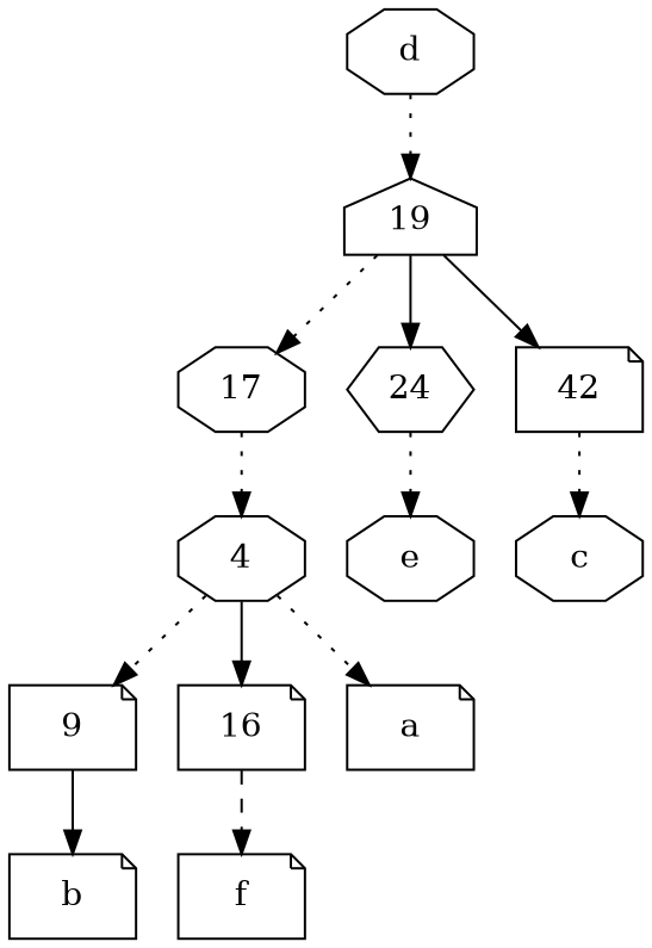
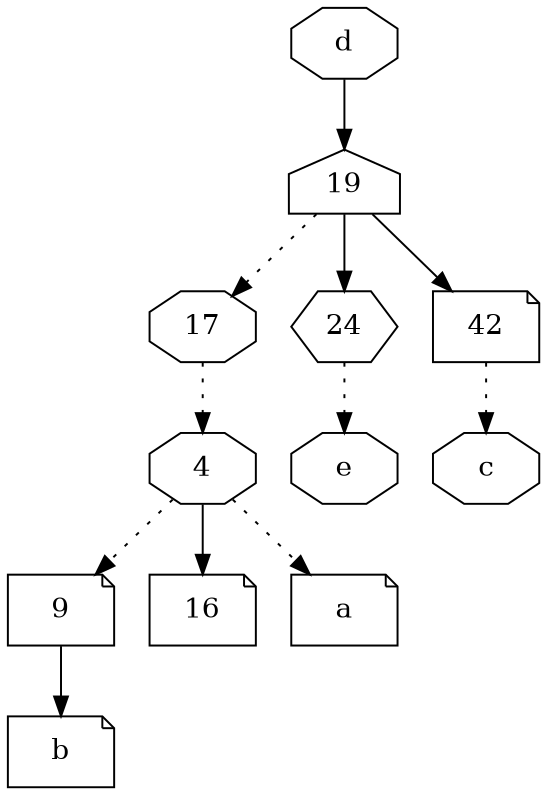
  digraph {
    node [shape=note]
    edge [style=dotted]
    17 [shape=octagon]
    4 [shape=octagon]
    9
    16
    a
    b
-   f
    24 [shape=hexagon]
    e [shape=octagon]
    n10 [label=42]
    c [shape=octagon]
    19 [shape=house]
    d [shape=octagon]
    17 -> 4
    4 -> 9
    4 -> 16 [style=solid]
    4 -> a
    9 -> b [style=solid]
-   16 -> f [style=dashed]
    24 -> e
    n10 -> c
    19 -> 17
    19 -> 24 [style=solid]
    19 -> n10 [style=solid]
-   d -> 19
+   d -> 19 [style=solid]
  }
